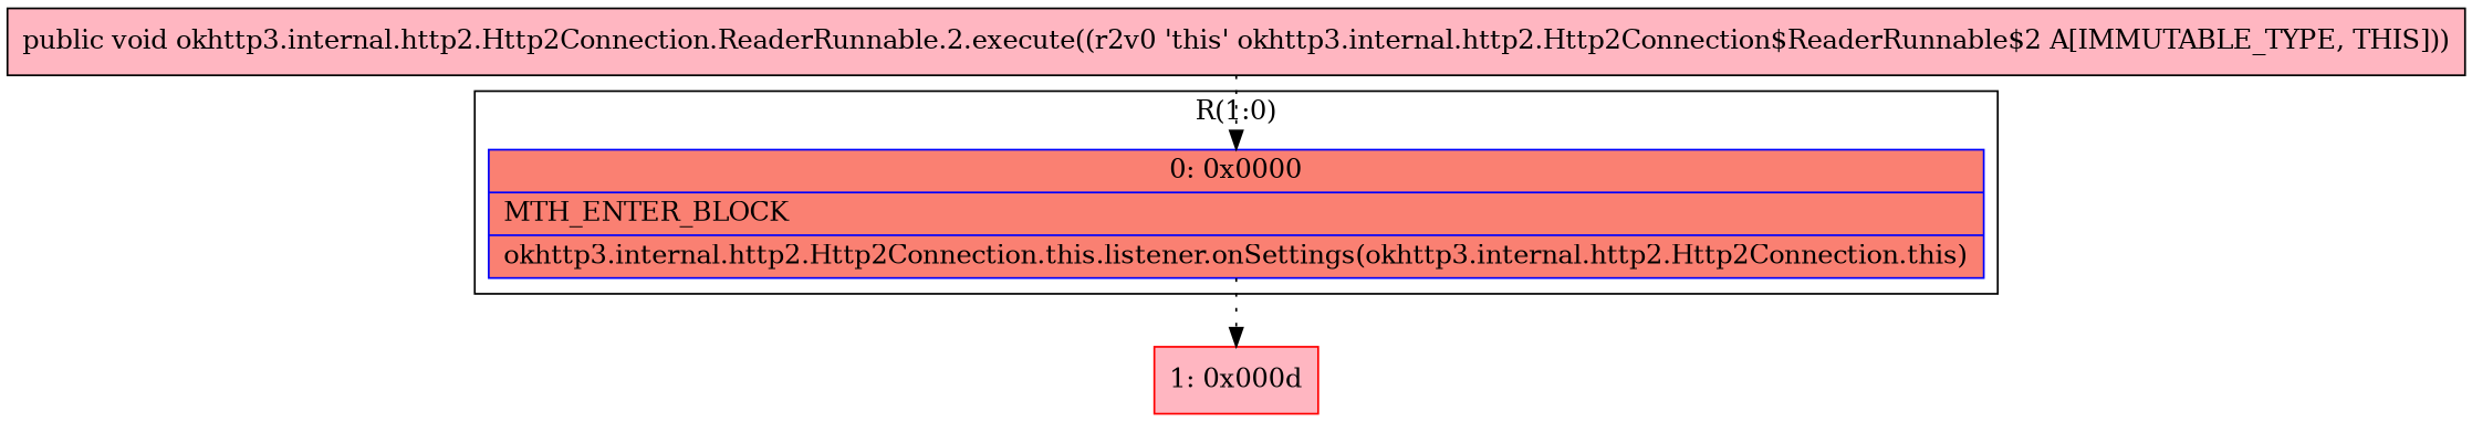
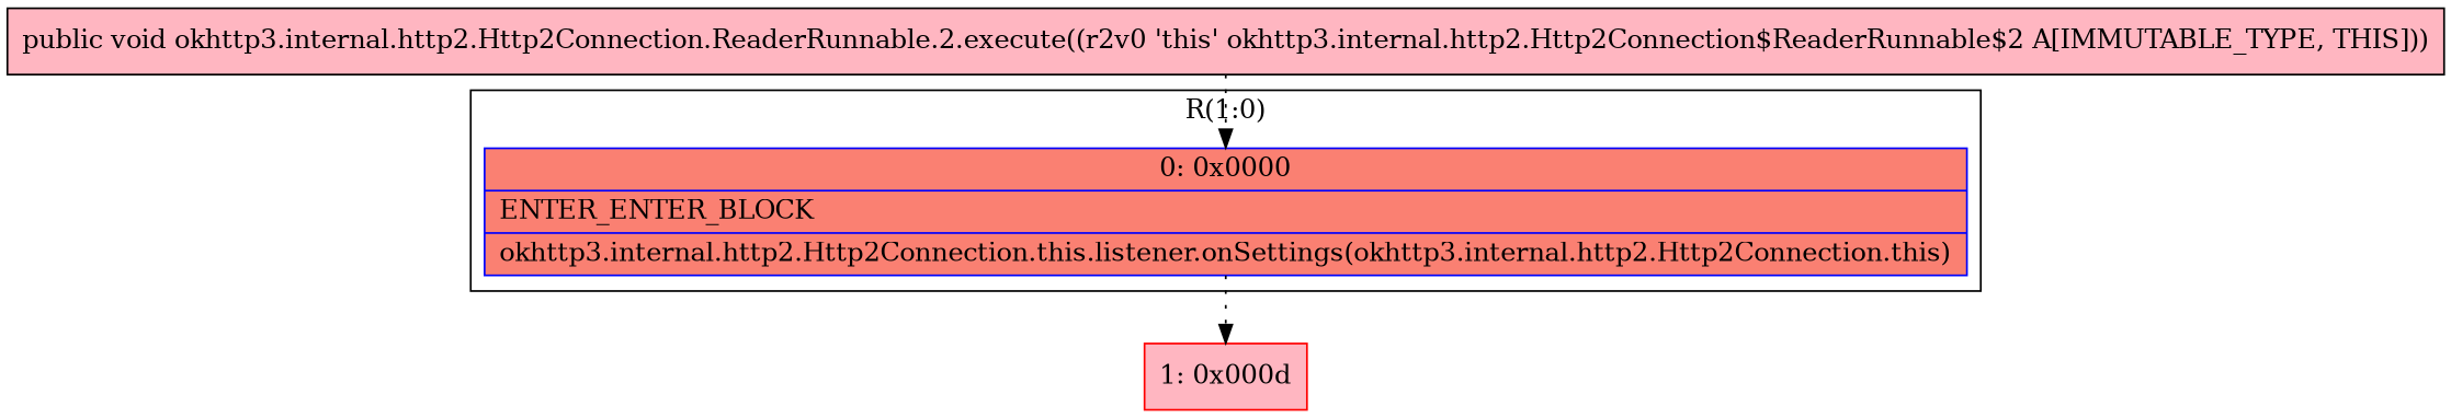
  digraph {
    node [shape=record style=filled fillcolor=lightpink]
    edge [style=dotted]
-   n1 [color=blue label="{0\:\ 0x0000|MTH_ENTER_BLOCK\l|okhttp3.internal.http2.Http2Connection.this.listener.onSettings(okhttp3.internal.http2.Http2Connection.this)\l}" fillcolor=salmon]
+   n1 [color=blue label="{0\:\ 0x0000|ENTER_ENTER_BLOCK\l|okhttp3.internal.http2.Http2Connection.this.listener.onSettings(okhttp3.internal.http2.Http2Connection.this)\l}" fillcolor=salmon]
    n2 [color=red label="{1\:\ 0x000d}"]
    n3 [label="{public void okhttp3.internal.http2.Http2Connection.ReaderRunnable.2.execute((r2v0 'this' okhttp3.internal.http2.Http2Connection$ReaderRunnable$2 A[IMMUTABLE_TYPE, THIS])) }"]
    subgraph cluster_1 {
      label="R(1:0)"
      n1
    }
    n1 -> n2
    n3 -> n1
  }
